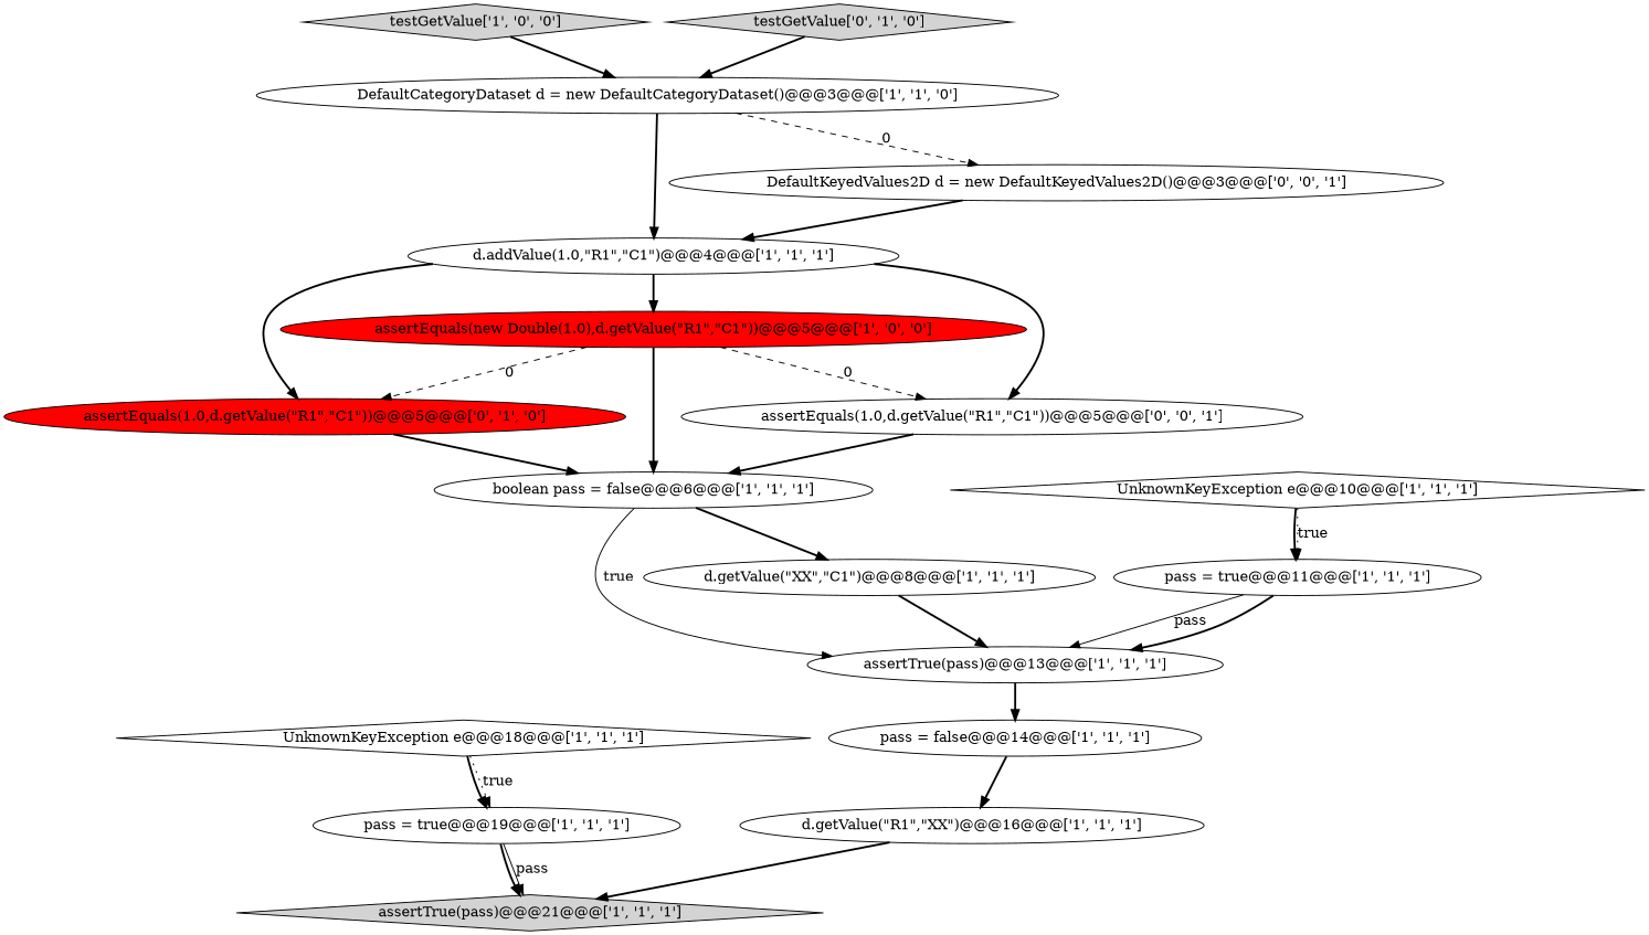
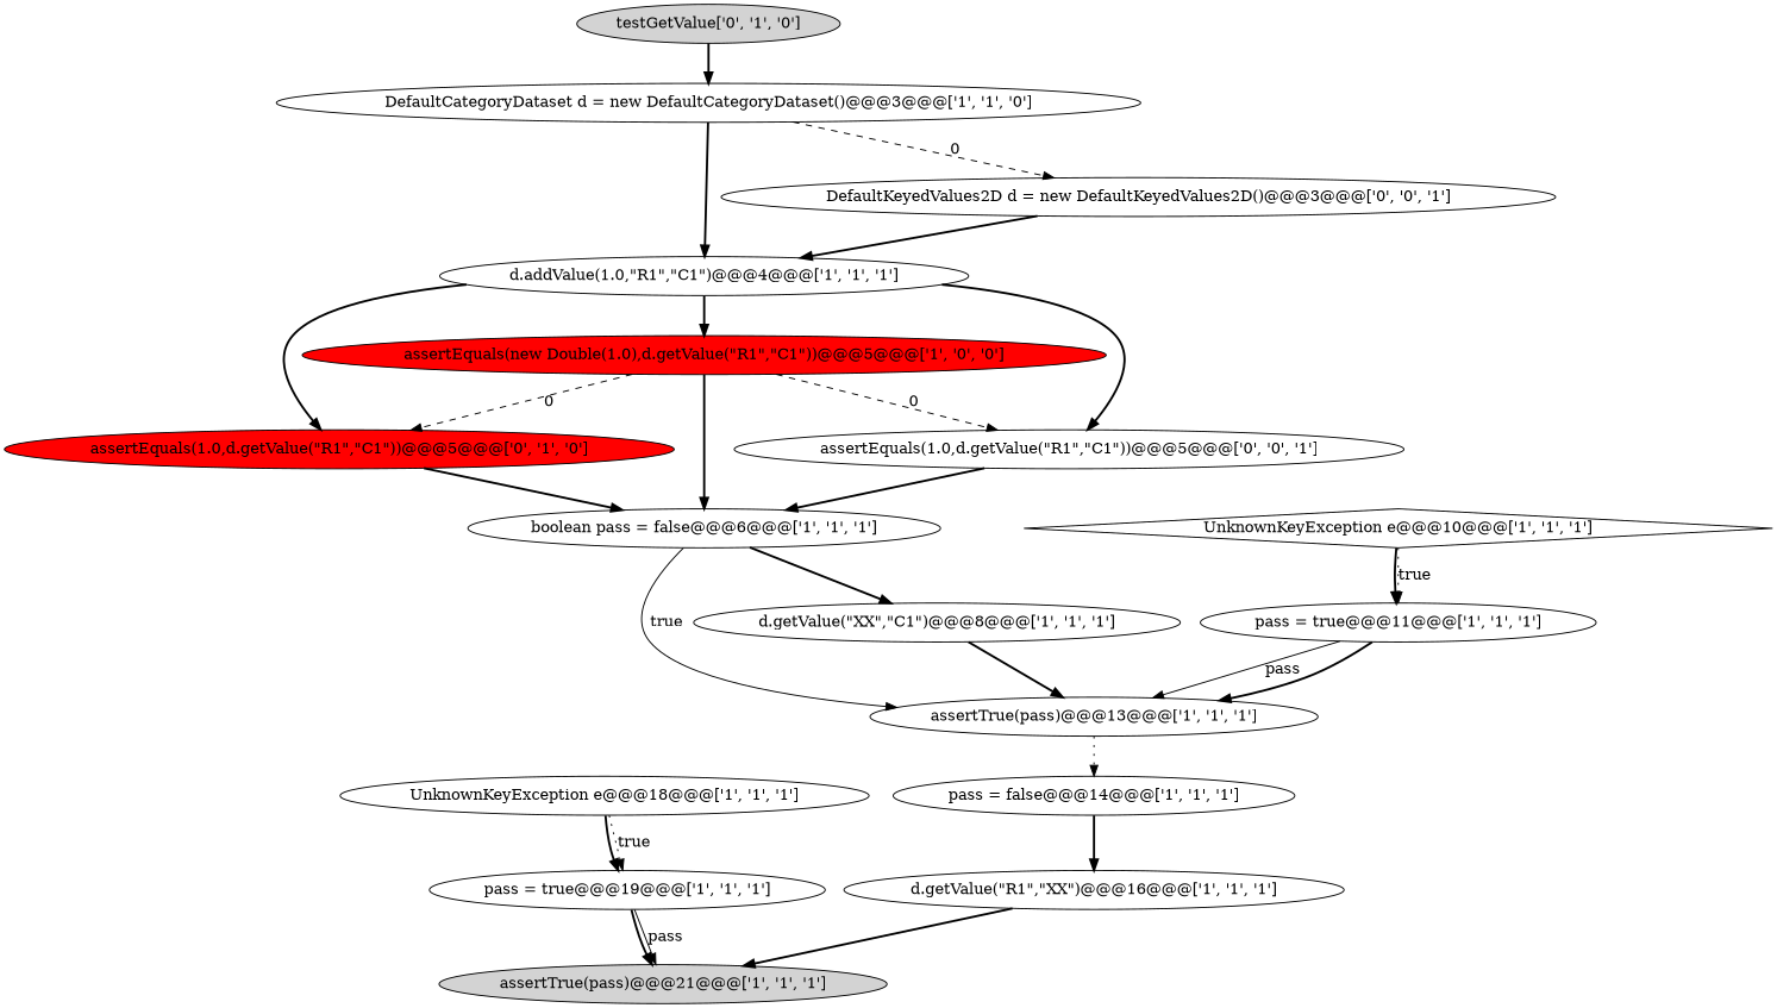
  digraph {
    node [fillcolor=white shape=ellipse style=filled]
    edge [style=bold]
-   n1 [fillcolor=lightgray label="assertTrue(pass)@@@21@@@['1', '1', '1']" shape=diamond]
-   n2 [label="UnknownKeyException e@@@18@@@['1', '1', '1']" shape=diamond]
+   n1 [fillcolor=lightgray label="assertTrue(pass)@@@21@@@['1', '1', '1']"]
+   n2 [label="UnknownKeyException e@@@18@@@['1', '1', '1']"]
    n3 [label="pass = true@@@19@@@['1', '1', '1']"]
    n4 [label="DefaultCategoryDataset d = new DefaultCategoryDataset()@@@3@@@['1', '1', '0']"]
    n5 [label="d.addValue(1.0,\"R1\",\"C1\")@@@4@@@['1', '1', '1']"]
    n6 [label="DefaultKeyedValues2D d = new DefaultKeyedValues2D()@@@3@@@['0', '0', '1']"]
    n7 [fillcolor=red label="assertEquals(1.0,d.getValue(\"R1\",\"C1\"))@@@5@@@['0', '1', '0']"]
    n8 [label="assertEquals(1.0,d.getValue(\"R1\",\"C1\"))@@@5@@@['0', '0', '1']"]
    n9 [fillcolor=red label="assertEquals(new Double(1.0),d.getValue(\"R1\",\"C1\"))@@@5@@@['1', '0', '0']"]
-   n10 [fillcolor=lightgray label="testGetValue['1', '0', '0']" shape=diamond]
    n11 [label="assertTrue(pass)@@@13@@@['1', '1', '1']"]
    n12 [label="pass = false@@@14@@@['1', '1', '1']"]
    n13 [label="d.getValue(\"R1\",\"XX\")@@@16@@@['1', '1', '1']"]
    n14 [label="boolean pass = false@@@6@@@['1', '1', '1']"]
    n15 [label="d.getValue(\"XX\",\"C1\")@@@8@@@['1', '1', '1']"]
    n16 [label="pass = true@@@11@@@['1', '1', '1']"]
    n17 [label="UnknownKeyException e@@@10@@@['1', '1', '1']" shape=diamond]
-   n18 [fillcolor=lightgray label="testGetValue['0', '1', '0']" shape=diamond]
+   n18 [fillcolor=lightgray label="testGetValue['0', '1', '0']"]
    n2 -> n3
    n2 -> n3 [label=true style=dotted]
    n3 -> n1 [label=pass style=solid]
    n3 -> n1
    n4 -> n5
    n4 -> n6 [label=0 style=dashed]
    n5 -> n7
    n5 -> n8
    n5 -> n9
    n6 -> n5
    n7 -> n14
    n8 -> n14
    n9 -> n7 [label=0 style=dashed]
    n9 -> n8 [label=0 style=dashed]
    n9 -> n14
-   n10 -> n4
-   n11 -> n12
+   n11 -> n12 [style=dotted]
    n12 -> n13
    n13 -> n1
    n14 -> n11 [label=true style=solid]
    n14 -> n15
    n15 -> n11
    n16 -> n11 [label=pass style=solid]
    n16 -> n11
    n17 -> n16
    n17 -> n16 [label=true style=dotted]
    n18 -> n4
  }
